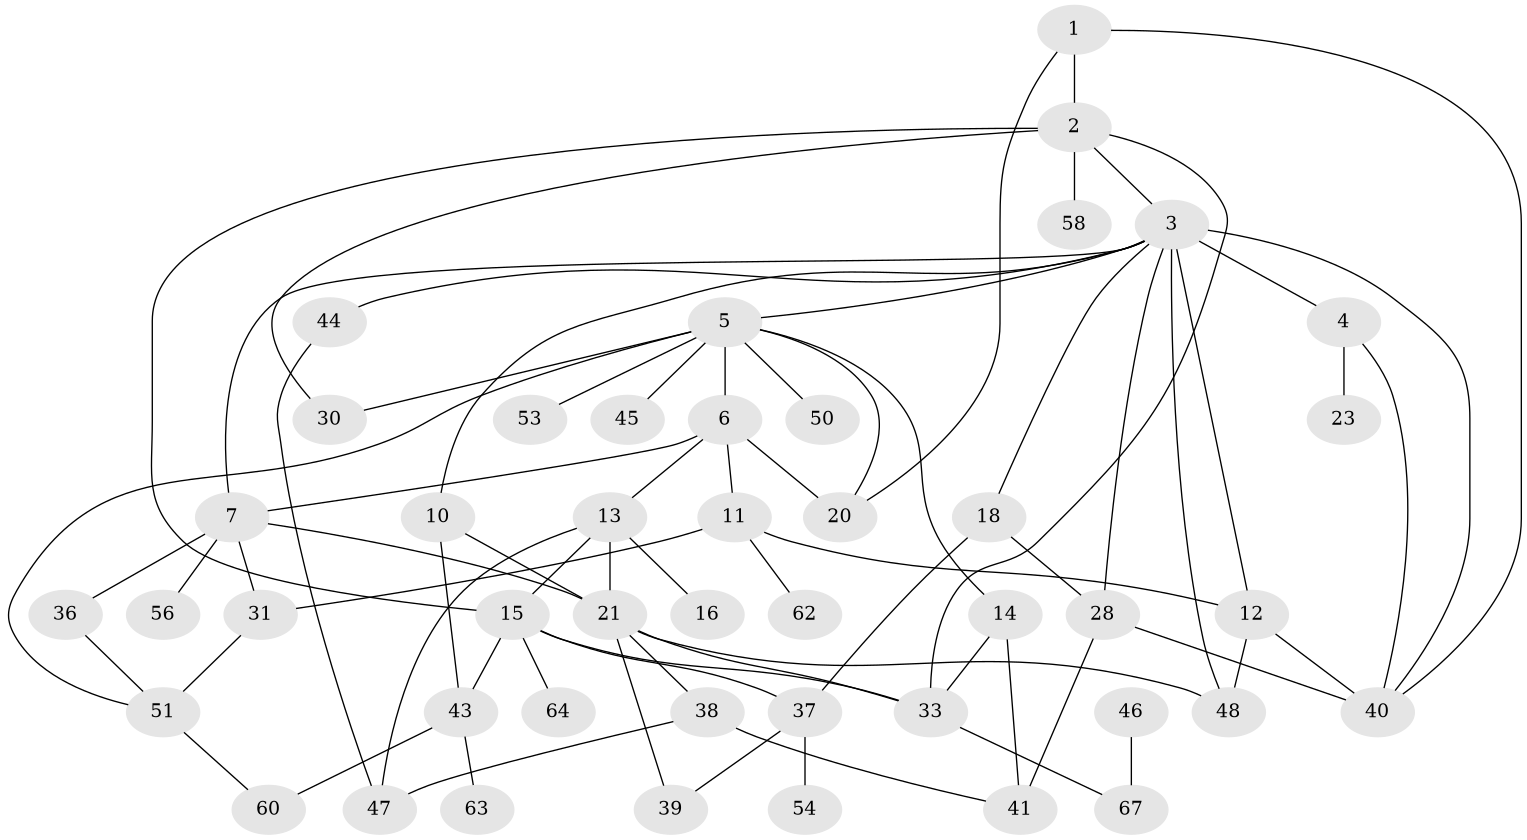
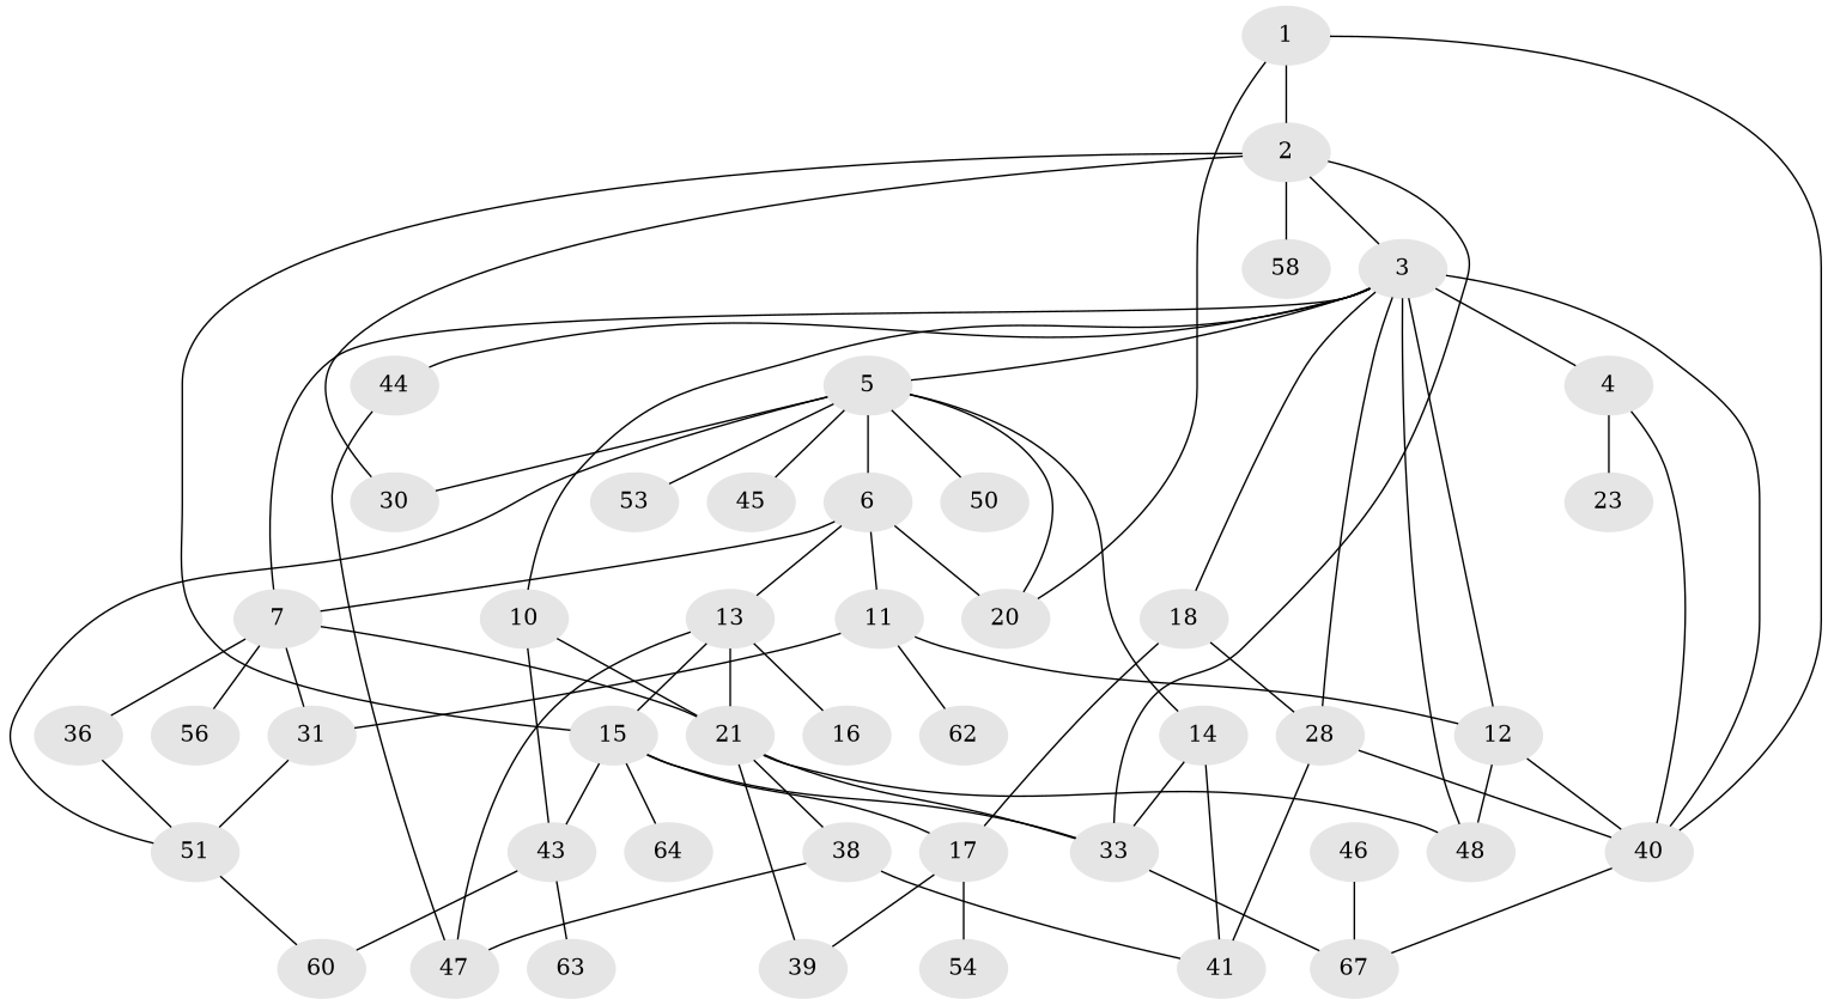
  graph {
    node [color=gray90 style=filled]
    1 [super="+27"]
    2 [super="+26"]
    20 [super="+57"]
    40 [super="+55"]
    3 [super="+9"]
    15
    30 [super="+35"]
    33 [super="+34"]
    58
    67
    4 [super="+32"]
    5 [super="+22"]
    7 [super="+8"]
    10
    12 [super="+17"]
    18 [super="+24"]
    28 [super="+42"]
    44 [super="+66"]
    48
    43 [super="+61"]
-   37 [super="+68"]
+   37 [super="+68" label=17]
    64
    23
    6 [super="+52"]
    14
    45
    50
    51 [super="+59"]
    53
    21 [super="+29"]
    31
    36
    56
    41 [super="+65"]
    47
    46
    11 [super="+25"]
    13 [super="+19"]
    60
    62
    16
    38 [super="+49"]
    39
    63
    54
    1 -- 2
    1 -- 20
    1 -- 40
    2 -- 3
    2 -- 15
    2 -- 30
    2 -- 33
    2 -- 58
+   40 -- 67
    3 -- 40
    3 -- 4 [weight=2]
    3 -- 5
    3 -- 7
    3 -- 10
    3 -- 12
    3 -- 18
    3 -- 28
    3 -- 44
    3 -- 48
    15 -- 33
    15 -- 43
    15 -- 37
    15 -- 64
    33 -- 67
    4 -- 40
    4 -- 23
    5 -- 20
    5 -- 30
    5 -- 6
    5 -- 14
    5 -- 45
    5 -- 50
    5 -- 51
    5 -- 53
    7 -- 21
    7 -- 31
    7 -- 36
    7 -- 56
    10 -- 43
    10 -- 21
    12 -- 40
    12 -- 48
    18 -- 28
    18 -- 37
    28 -- 40
    28 -- 41 [weight=2]
    44 -- 47
    43 -- 60
    43 -- 63
    37 -- 39
    37 -- 54
    6 -- 20
    6 -- 7
    6 -- 11
    6 -- 13
    14 -- 33
    14 -- 41
    51 -- 60
    21 -- 33
    21 -- 48
    21 -- 38
    21 -- 39
    31 -- 51
    36 -- 51
    46 -- 67
    11 -- 12
    11 -- 31
    11 -- 62
    13 -- 15
    13 -- 21
    13 -- 47
    13 -- 16
    38 -- 41
    38 -- 47
  }
